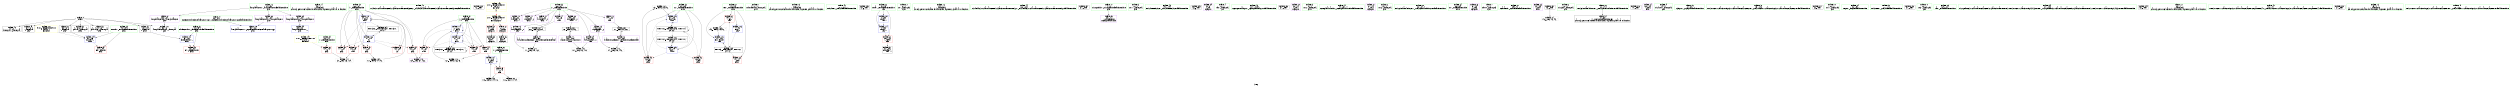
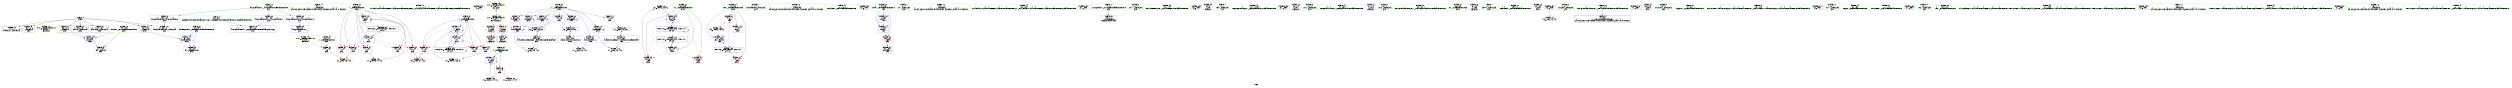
  digraph {
    label=SVFG
    node [color=green shape=record]
    edge [style=solid]
    n1 [color=grey label="{NodeID: 0\nNullPtr}"]
    n2 [color=black label="{NodeID: 48\n2\<--3\ndummyVal\<--dummyVal\n}"]
    n3 [color=black label="{NodeID: 49\n154\<--3\n\<--dummyVal\nmain\n}"]
    n4 [color=black label="{NodeID: 50\n155\<--3\n\<--dummyVal\nmain\n}"]
    n5 [color=black label="{NodeID: 51\n157\<--3\n\<--dummyVal\nmain\n}"]
    n6 [color=black label="{NodeID: 52\n216\<--3\nlpad.val\<--dummyVal\nmain\n}"]
    n7 [color=black label="{NodeID: 53\n217\<--3\nlpad.val38\<--dummyVal\nmain\n}"]
    n8 [color=blue label="{NodeID: 101\n253\<--3\nllvm.global_ctors_2\<--dummyVal\nGlob }" style=dotted]
    n9 [color=blue label="{NodeID: 109\n90\<--155\nexn.slot\<--\nmain\n}"]
    n10 [color=blue label="{NodeID: 110\n92\<--157\nehselector.slot\<--\nmain\n}"]
    n11 [color=red label="{NodeID: 97\n214\<--90\nexn\<--exn.slot\nmain\n}"]
    n12 [color=red label="{NodeID: 98\n215\<--92\nsel\<--ehselector.slot\nmain\n}"]
    n13 [label="{NodeID: 14\n98\<--1\n\<--dummyObj\nCan only get source location for instruction, argument, global var or function.}"]
    n14 [color=blue label="{NodeID: 111\n82\<--167\nj\<--inc15\nmain\n}"]
    n15 [color=red label="{NodeID: 92\n137\<--82\n\<--j\nmain\n}"]
    n16 [color=red label="{NodeID: 93\n143\<--82\n\<--j\nmain\n}"]
    n17 [color=red label="{NodeID: 94\n166\<--82\n\<--j\nmain\n}"]
    n18 [color=blue label="{NodeID: 107\n82\<--119\nj\<--\nmain\n}"]
    n19 [color=black label="{NodeID: 185\nMR_15V_2 = PHI(MR_15V_3, MR_15V_1, )\npts\{83 \}\n}"]
    n20 [color=purple label="{NodeID: 173\n139 = cmp(137, 138, )\n}"]
    n21 [color=grey label="{NodeID: 170\n167 = Binary(166, 98, )\n}"]
    n22 [label="{NodeID: 28\n76\<--77\nt\<--t_field_insensitive\nmain\n}"]
    n23 [color=red label="{NodeID: 85\n114\<--76\n\<--t\nmain\n}"]
    n24 [color=blue label="{NodeID: 104\n76\<--115\nt\<--dec\nmain\n}"]
    n25 [color=grey label="{NodeID: 168\n115 = Binary(114, 116, )\n}"]
    n26 [color=grey label="{NodeID: 176\n118 = cmp(114, 119, )\n}"]
    n27 [label="{NodeID: 42\n177\<--178\n_ZStlsISt11char_traitsIcEERSt13basic_ostreamIcT_ES5_PKc\<--_ZStlsISt11char_traitsIcEERSt13basic_ostreamIcT_ES5_PKc_field_insensitive\n}"]
    n28 [color=black label="{NodeID: 222\n176 = PHI()\n}"]
    n29 [color=black label="{NodeID: 56\n63\<--60\ncall1\<--\n_Z5inputv\n}"]
    n30 [color=purple label="{NodeID: 70\n133\<--86\narrayidx\<--s\nmain\n}"]
    n31 [color=grey label="{NodeID: 167\n151 = Binary(150, 98, )\n}"]
    n32 [color=blue label="{NodeID: 108\n84\<--151\nans\<--inc\nmain\n}"]
    n33 [color=black label="{NodeID: 181\nMR_17V_6 = PHI(MR_17V_5, MR_17V_4, )\npts\{85 \}\n}"]
    n34 [color=red label="{NodeID: 95\n150\<--84\n\<--ans\nmain\n}"]
    n35 [color=red label="{NodeID: 96\n185\<--84\n\<--ans\nmain\n}"]
    n36 [color=black label="{NodeID: 186\nMR_17V_2 = PHI(MR_17V_4, MR_17V_1, )\npts\{85 \}\n}"]
    n37 [color=red label="{NodeID: 84\n192\<--74\n\<--test\nmain\n}"]
    n38 [color=grey label="{NodeID: 166\n193 = Binary(192, 98, )\n}"]
    n39 [color=blue label="{NodeID: 113\n74\<--193\ntest\<--inc29\nmain\n}"]
    n40 [color=black label="{NodeID: 182\nMR_7V_3 = PHI(MR_7V_4, MR_7V_2, )\npts\{75 \}\n}"]
    n41 [label="{NodeID: 1\n7\<--1\n__dso_handle\<--dummyObj\nGlob }"]
    n42 [color=blue label="{NodeID: 105\n84\<--119\nans\<--\nmain\n}"]
    n43 [label="{NodeID: 15\n116\<--1\n\<--dummyObj\nCan only get source location for instruction, argument, global var or function.}"]
    n44 [color=blue label="{NodeID: 112\n80\<--172\ni\<--inc17\nmain\n}"]
    n45 [color=red label="{NodeID: 87\n128\<--80\n\<--i\nmain\n}"]
-   n46 [color=red label="{NodeID: 88\n132\<--80\n\<--i\nstr\n}"]
+   n46 [color=red label="{NodeID: 88\n132\<--80\n\<--i\nmain\n}"]
    n47 [color=red label="{NodeID: 89\n138\<--80\n\<--i\nmain\n}"]
    n48 [color=red label="{NodeID: 90\n141\<--80\n\<--i\nmain\n}"]
    n49 [color=red label="{NodeID: 91\n171\<--80\n\<--i\nmain\n}"]
    n50 [color=black label="{NodeID: 184\nMR_13V_2 = PHI(MR_13V_4, MR_13V_1, )\npts\{81 \}\n}"]
    n51 [color=grey label="{NodeID: 177\n130 = cmp(128, 129, )\n}"]
    n52 [color=grey label="{NodeID: 169\n172 = Binary(171, 98, )\n}"]
    n53 [color=blue label="{NodeID: 106\n80\<--119\ni\<--\nmain\n}"]
    n54 [label="{NodeID: 29\n78\<--79\nn\<--n_field_insensitive\nmain\n}"]
    n55 [color=red label="{NodeID: 86\n129\<--78\n\<--n\nmain\n}"]
    n56 [label="{NodeID: 43\n181\<--182\n_ZNSolsEx\<--_ZNSolsEx_field_insensitive\n}"]
    n57 [color=black label="{NodeID: 223\n180 = PHI()\n}"]
    n58 [color=black label="{NodeID: 57\n71\<--206\nmain_ret\<--\nmain\n}"]
    n59 [color=purple label="{NodeID: 71\n142\<--86\narrayidx10\<--s\nmain\n}"]
    n60 [label="{NodeID: 2\n8\<--1\n.str\<--dummyObj\nGlob }"]
    n61 [color=red label="{NodeID: 83\n179\<--74\n\<--test\nmain\n}"]
    n62 [color=blue label="{NodeID: 99\n251\<--25\nllvm.global_ctors_0\<--\nGlob }"]
    n63 [label="{NodeID: 16\n119\<--1\n\<--dummyObj\nCan only get source location for instruction, argument, global var or function.}"]
    n64 [label="{NodeID: 30\n80\<--81\ni\<--i_field_insensitive\nmain\n}"]
    n65 [label="{NodeID: 44\n188\<--189\n_ZSt4endlIcSt11char_traitsIcEERSt13basic_ostreamIT_T0_ES6_\<--_ZSt4endlIcSt11char_traitsIcEERSt13basic_ostreamIT_T0_ES6__field_insensitive\n}"]
    n66 [color=black label="{NodeID: 224\n184 = PHI()\n}"]
    n67 [color=purple label="{NodeID: 58\n35\<--4\n\<--_ZStL8__ioinit\n__cxx_global_var_init\n}"]
    n68 [color=purple label="{NodeID: 72\n144\<--86\narrayidx11\<--s\nmain\n}"]
    n69 [label="{NodeID: 3\n10\<--1\n.str.1\<--dummyObj\nGlob }"]
    n70 [color=blue label="{NodeID: 100\n252\<--26\nllvm.global_ctors_1\<--_GLOBAL__sub_I_iceWelloff760_2_1.cpp\nGlob }"]
    n71 [label="{NodeID: 17\n4\<--6\n_ZStL8__ioinit\<--_ZStL8__ioinit_field_insensitive\nGlob }"]
    n72 [color=yellow label="{NodeID: 197\n11V_1 = ENCHI(MR_11V_0)\npts\{79 \}\nFun[main]}" style=double]
    n73 [color=blue label="{NodeID: 114\n72\<--95\nretval\<--\nmain\n}"]
    n74 [color=red label="{NodeID: 82\n206\<--72\n\<--retval\nmain\n}"]
    n75 [label="{NodeID: 31\n82\<--83\nj\<--j_field_insensitive\nmain\n}"]
    n76 [label="{NodeID: 45\n190\<--191\n_ZNSolsEPFRSoS_E\<--_ZNSolsEPFRSoS_E_field_insensitive\n}"]
    n77 [color=black label="{NodeID: 225\n186 = PHI()\n}"]
    n78 [color=purple label="{NodeID: 59\n55\<--8\n\<--.str\n_Z5inputv\n}"]
    n79 [color=purple label="{NodeID: 73\n162\<--86\narray.begin32\<--s\nmain\n}"]
    n80 [color=grey label="{NodeID: 171\n211 = cmp(209, 162, )\n}"]
    n81 [label="{NodeID: 4\n12\<--1\nstdin\<--dummyObj\nGlob }"]
    n82 [label="{NodeID: 18\n24\<--28\nllvm.global_ctors\<--llvm.global_ctors_field_insensitive\nGlob }"]
    n83 [color=purple label="{NodeID: 65\n251\<--24\nllvm.global_ctors_0\<--llvm.global_ctors\nGlob }"]
    n84 [color=purple label="{NodeID: 66\n252\<--24\nllvm.global_ctors_1\<--llvm.global_ctors\nGlob }"]
    n85 [color=purple label="{NodeID: 67\n253\<--24\nllvm.global_ctors_2\<--llvm.global_ctors\nGlob }"]
    n86 [label="{NodeID: 32\n84\<--85\nans\<--ans_field_insensitive\nmain\n}"]
    n87 [label="{NodeID: 46\n224\<--225\n__gxx_personality_v0\<--__gxx_personality_v0_field_insensitive\n}"]
    n88 [color=black label="{NodeID: 226\n187 = PHI()\n}"]
    n89 [color=purple label="{NodeID: 60\n56\<--10\n\<--.str.1\n_Z5inputv\n}"]
    n90 [color=purple label="{NodeID: 74\n163\<--86\n\<--s\nmain\n}"]
    n91 [color=black label="{NodeID: 164\n208 = PHI(163, 209, )\n}"]
    n92 [color=purple label="{NodeID: 79\n209\<--208\narraydestroy.element35\<--arraydestroy.elementPast34\nmain\n}"]
    n93 [label="{NodeID: 5\n13\<--1\n.str.2\<--dummyObj\nGlob }"]
    n94 [color=blue label="{NodeID: 102\n72\<--95\nretval\<--\nmain\n}"]
    n95 [label="{NodeID: 19\n29\<--30\n__cxx_global_var_init\<--__cxx_global_var_init_field_insensitive\n}"]
    n96 [label="{NodeID: 33\n86\<--87\ns\<--s_field_insensitive\nmain\n}"]
    n97 [color=purple label="{NodeID: 68\n99\<--86\narray.begin\<--s\nmain\n}"]
    n98 [color=purple label="{NodeID: 69\n100\<--86\narrayctor.end\<--s\nmain\n}"]
    n99 [color=purple label="{NodeID: 75\n198\<--86\narray.begin30\<--s\nmain\n}"]
    n100 [color=purple label="{NodeID: 76\n199\<--86\n\<--s\nmain\n}"]
    n101 [color=black label="{NodeID: 163\n102 = PHI(99, 103, )\n}"]
    n102 [color=grey label="{NodeID: 175\n107 = cmp(103, 100, )\n}"]
    n103 [color=grey label="{NodeID: 172\n204 = cmp(202, 198, )\n}"]
    n104 [color=black label="{NodeID: 165\n201 = PHI(199, 202, )\n}"]
    n105 [color=purple label="{NodeID: 77\n103\<--102\narrayctor.next\<--arrayctor.cur\nmain\n}"]
    n106 [color=purple label="{NodeID: 78\n202\<--201\narraydestroy.element\<--arraydestroy.elementPast\nmain\n}"]
    n107 [label="{NodeID: 47\n26\<--247\n_GLOBAL__sub_I_iceWelloff760_2_1.cpp\<--_GLOBAL__sub_I_iceWelloff760_2_1.cpp_field_insensitive\n}"]
    n108 [color=purple label="{NodeID: 61\n61\<--13\n\<--.str.2\n_Z5inputv\n}"]
    n109 [label="{NodeID: 6\n15\<--1\n.str.3\<--dummyObj\nGlob }"]
    n110 [color=blue label="{NodeID: 103\n74\<--98\ntest\<--\nmain\n}"]
    n111 [label="{NodeID: 20\n33\<--34\n_ZNSt8ios_base4InitC1Ev\<--_ZNSt8ios_base4InitC1Ev_field_insensitive\n}"]
    n112 [label="{NodeID: 34\n88\<--89\nstr\<--str_field_insensitive\nmain\n}"]
    n113 [color=purple label="{NodeID: 62\n62\<--15\n\<--.str.3\n_Z5inputv\n}"]
    n114 [label="{NodeID: 7\n17\<--1\nstdout\<--dummyObj\nGlob }"]
    n115 [label="{NodeID: 21\n39\<--40\n__cxa_atexit\<--__cxa_atexit_field_insensitive\n}"]
    n116 [color=yellow label="{NodeID: 201\n19V_1 = ENCHI(MR_19V_0)\npts\{91 \}\nFun[main]}" style=double]
    n117 [label="{NodeID: 35\n90\<--91\nexn.slot\<--exn.slot_field_insensitive\nmain\n}"]
    n118 [color=purple label="{NodeID: 63\n175\<--20\n\<--.str.4\nmain\n}"]
    n119 [color=grey label="{NodeID: 174\n148 = cmp(145, 95, )\n}"]
    n120 [label="{NodeID: 8\n18\<--1\n_ZSt3cin\<--dummyObj\nGlob }"]
    n121 [label="{NodeID: 22\n38\<--44\n_ZNSt8ios_base4InitD1Ev\<--_ZNSt8ios_base4InitD1Ev_field_insensitive\n}"]
    n122 [color=black label="{NodeID: 54\n37\<--38\n\<--_ZNSt8ios_base4InitD1Ev\nCan only get source location for instruction, argument, global var or function.}"]
    n123 [label="{NodeID: 36\n92\<--93\nehselector.slot\<--ehselector.slot_field_insensitive\nmain\n}"]
    n124 [color=black label="{NodeID: 216\n110 = PHI()\n}"]
    n125 [color=purple label="{NodeID: 64\n183\<--22\n\<--.str.5\nmain\n}"]
    n126 [label="{NodeID: 9\n19\<--1\n_ZSt4cout\<--dummyObj\nGlob }"]
    n127 [label="{NodeID: 23\n51\<--52\n_Z5inputv\<--_Z5inputv_field_insensitive\n}"]
    n128 [color=yellow label="{NodeID: 203\n2V_1 = ENCHI(MR_2V_0)\npts\{1 \}\nFun[_Z5inputv]}" style=double]
    n129 [color=red label="{NodeID: 80\n54\<--12\n\<--stdin\n_Z5inputv\n}"]
    n130 [color=red label="{NodeID: 81\n60\<--17\n\<--stdout\n_Z5inputv\n}"]
    n131 [color=black label="{NodeID: 55\n57\<--54\ncall\<--\n_Z5inputv\n}"]
    n132 [label="{NodeID: 37\n105\<--106\n_ZNSt7__cxx1112basic_stringIcSt11char_traitsIcESaIcEEC1Ev\<--_ZNSt7__cxx1112basic_stringIcSt11char_traitsIcESaIcEEC1Ev_field_insensitive\n}"]
    n133 [color=black label="{NodeID: 217\n36 = PHI()\n}"]
    n134 [label="{NodeID: 10\n20\<--1\n.str.4\<--dummyObj\nGlob }"]
    n135 [label="{NodeID: 24\n58\<--59\nfreopen\<--freopen_field_insensitive\n}"]
    n136 [label="{NodeID: 38\n111\<--112\n_ZNSirsERx\<--_ZNSirsERx_field_insensitive\n}"]
    n137 [color=black label="{NodeID: 218\n121 = PHI()\n}"]
    n138 [label="{NodeID: 11\n22\<--1\n.str.5\<--dummyObj\nGlob }"]
    n139 [label="{NodeID: 25\n69\<--70\nmain\<--main_field_insensitive\n}"]
    n140 [label="{NodeID: 39\n124\<--125\n_ZSt7getlineIcSt11char_traitsIcESaIcEERSt13basic_istreamIT_T0_ES7_RNSt7__cxx1112basic_stringIS4_S5_T1_EE\<--_ZSt7getlineIcSt11char_traitsIcESaIcEERSt13basic_istreamIT_T0_ES7_RNSt7__cxx1112basic_stringIS4_S5_T1_EE_field_insensitive\n}"]
    n141 [color=black label="{NodeID: 219\n123 = PHI()\n}"]
    n142 [label="{NodeID: 12\n25\<--1\n\<--dummyObj\nCan only get source location for instruction, argument, global var or function.}"]
    n143 [label="{NodeID: 26\n72\<--73\nretval\<--retval_field_insensitive\nmain\n}"]
    n144 [label="{NodeID: 40\n146\<--147\n_ZNKSt7__cxx1112basic_stringIcSt11char_traitsIcESaIcEE7compareERKS4_\<--_ZNKSt7__cxx1112basic_stringIcSt11char_traitsIcESaIcEE7compareERKS4__field_insensitive\n}"]
    n145 [color=black label="{NodeID: 220\n134 = PHI()\n}"]
    n146 [label="{NodeID: 13\n95\<--1\n\<--dummyObj\nCan only get source location for instruction, argument, global var or function.}"]
    n147 [color=yellow label="{NodeID: 193\n2V_1 = ENCHI(MR_2V_0)\npts\{1 \}\nFun[main]|{<s0>5}}" style=double]
    n148 [label="{NodeID: 27\n74\<--75\ntest\<--test_field_insensitive\nmain\n}"]
    n149 [label="{NodeID: 41\n160\<--161\n_ZNSt7__cxx1112basic_stringIcSt11char_traitsIcESaIcEED1Ev\<--_ZNSt7__cxx1112basic_stringIcSt11char_traitsIcESaIcEED1Ev_field_insensitive\n}"]
    n150 [color=black label="{NodeID: 221\n145 = PHI()\n}"]
    n1 -> n2
    n1 -> n3
    n1 -> n4
    n1 -> n5
    n1 -> n6
    n1 -> n7
    n1 -> n8
    n4 -> n9
    n5 -> n10
    n9 -> n11 [style=dashed]
    n10 -> n12 [style=dashed]
    n14 -> n14 [style=dashed]
    n14 -> n15 [style=dashed]
    n14 -> n16 [style=dashed]
    n14 -> n17 [style=dashed]
    n14 -> n18 [style=dashed]
    n14 -> n19 [style=dashed]
    n15 -> n20
    n17 -> n21
    n18 -> n14 [style=dashed]
    n18 -> n15 [style=dashed]
    n18 -> n16 [style=dashed]
    n18 -> n17 [style=dashed]
    n18 -> n18 [style=dashed]
    n18 -> n19 [style=dashed]
    n19 -> n18 [style=dashed]
    n19 -> n19 [style=dashed]
    n21 -> n14
    n22 -> n23
-   n17 -> n24
+   n22 -> n24
    n23 -> n25
    n23 -> n26
    n24 -> n23 [style=dashed]
    n24 -> n24 [style=dashed]
    n25 -> n24
    n31 -> n32
    n32 -> n33 [style=dashed]
    n33 -> n32 [style=dashed]
    n33 -> n33 [style=dashed]
    n33 -> n34 [style=dashed]
    n33 -> n35 [style=dashed]
    n33 -> n36 [style=dashed]
    n34 -> n31
    n36 -> n42 [style=dashed]
    n37 -> n38
    n38 -> n39
    n39 -> n40 [style=dashed]
    n40 -> n37 [style=dashed]
    n40 -> n39 [style=dashed]
    n40 -> n61 [style=dashed]
    n42 -> n32 [style=dashed]
    n42 -> n33 [style=dashed]
    n42 -> n34 [style=dashed]
    n42 -> n35 [style=dashed]
    n42 -> n36 [style=dashed]
    n44 -> n44 [style=dashed]
    n44 -> n45 [style=dashed]
    n44 -> n46 [style=dashed]
    n44 -> n47 [style=dashed]
    n44 -> n48 [style=dashed]
    n44 -> n49 [style=dashed]
    n44 -> n50 [style=dashed]
    n45 -> n51
    n47 -> n20
    n49 -> n52
    n50 -> n53 [style=dashed]
    n52 -> n44
    n53 -> n44 [style=dashed]
    n53 -> n45 [style=dashed]
    n53 -> n46 [style=dashed]
    n53 -> n47 [style=dashed]
    n53 -> n48 [style=dashed]
    n53 -> n49 [style=dashed]
    n53 -> n50 [style=dashed]
    n54 -> n55
    n55 -> n51
    n64 -> n44
    n64 -> n45
    n64 -> n46
    n64 -> n47
    n64 -> n48
    n64 -> n49
    n64 -> n53
    n71 -> n67
    n72 -> n55 [style=dashed]
    n73 -> n74 [style=dashed]
    n74 -> n58
    n75 -> n14
    n75 -> n15
    n75 -> n16
    n75 -> n17
    n75 -> n18
    n79 -> n80
    n82 -> n83
    n82 -> n84
    n82 -> n85
    n83 -> n62
    n84 -> n70
    n85 -> n8
    n86 -> n32
    n86 -> n34
    n86 -> n35
    n86 -> n42
    n90 -> n91
    n91 -> n92
    n92 -> n80
    n92 -> n91
    n94 -> n73 [style=dashed]
    n96 -> n30
    n96 -> n59
    n96 -> n68
    n96 -> n79
    n96 -> n90
    n96 -> n97
    n96 -> n98
    n96 -> n99
    n96 -> n100
    n97 -> n101
    n98 -> n102
    n99 -> n103
    n100 -> n104
    n101 -> n105
    n104 -> n106
    n105 -> n101
    n105 -> n102
    n106 -> n103
    n106 -> n104
    n107 -> n70
    n110 -> n40 [style=dashed]
    n116 -> n9 [style=dashed]
    n117 -> n9
    n117 -> n11
    n121 -> n122
    n123 -> n10
    n123 -> n12
    n128 -> n129 [style=dashed]
    n128 -> n130 [style=dashed]
    n129 -> n131
    n130 -> n29
    n143 -> n73
    n143 -> n74
    n143 -> n94
    n147 -> n128 [color=red style=dashed tailport=s0]
    n148 -> n37
    n148 -> n39
    n148 -> n61
    n148 -> n110
    n150 -> n119
  }
